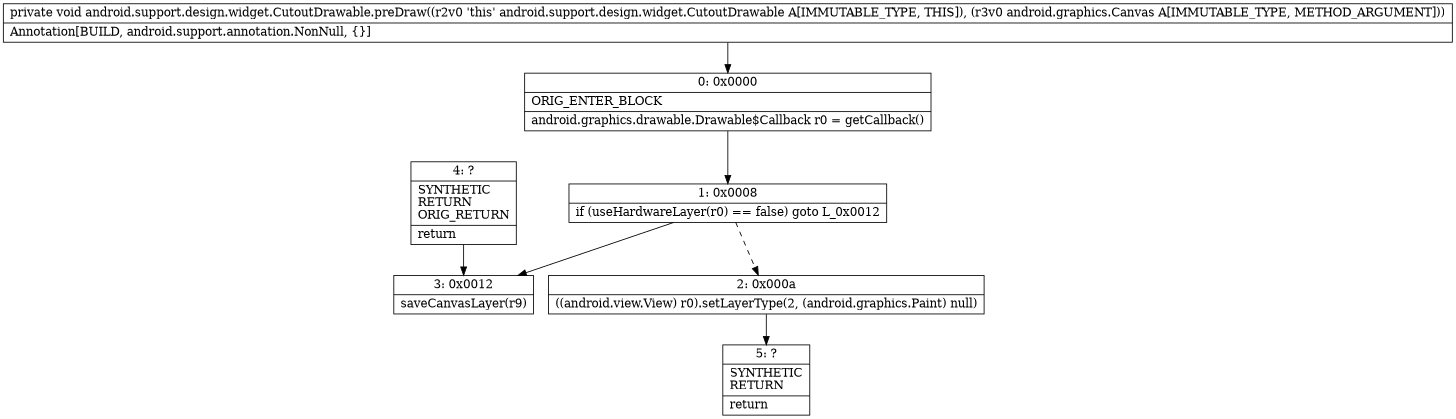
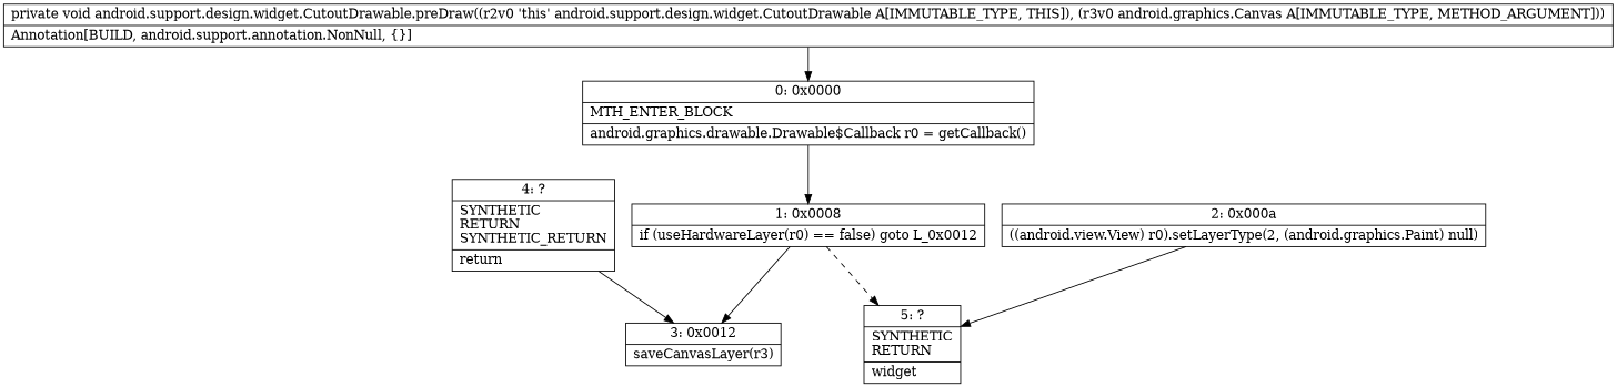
  digraph {
    fontname="DejaVu Serif"
    node [fontname="DejaVu Serif" shape=record]
    edge [fontname="DejaVu Serif"]
-   n1 [label="{0\:\ 0x0000|ORIG_ENTER_BLOCK\l|android.graphics.drawable.Drawable$Callback r0 = getCallback()\l}"]
+   n1 [label="{0\:\ 0x0000|MTH_ENTER_BLOCK\l|android.graphics.drawable.Drawable$Callback r0 = getCallback()\l}"]
    n2 [label="{1\:\ 0x0008|if (useHardwareLayer(r0) == false) goto L_0x0012\l}"]
    n3 [label="{2\:\ 0x000a|((android.view.View) r0).setLayerType(2, (android.graphics.Paint) null)\l}"]
-   n4 [label="{3\:\ 0x0012|saveCanvasLayer(r9)\l}"]
-   n5 [label="{5\:\ ?|SYNTHETIC\lRETURN\l|return\l}"]
-   n6 [label="{4\:\ ?|SYNTHETIC\lRETURN\lORIG_RETURN\l|return\l}"]
+   n4 [label="{3\:\ 0x0012|saveCanvasLayer(r3)\l}"]
+   n5 [label="{5\:\ ?|SYNTHETIC\lRETURN\l|widget\l}"]
+   n6 [label="{4\:\ ?|SYNTHETIC\lRETURN\lSYNTHETIC_RETURN\l|return\l}"]
    n7 [label="{private void android.support.design.widget.CutoutDrawable.preDraw((r2v0 'this' android.support.design.widget.CutoutDrawable A[IMMUTABLE_TYPE, THIS]), (r3v0 android.graphics.Canvas A[IMMUTABLE_TYPE, METHOD_ARGUMENT]))  | Annotation[BUILD, android.support.annotation.NonNull, \{\}]\l}"]
    n1 -> n2
-   n2 -> n3 [style=dashed]
+   n2 -> n5 [style=dashed]
    n2 -> n4
    n3 -> n5
    n6 -> n4
    n7 -> n1
  }
